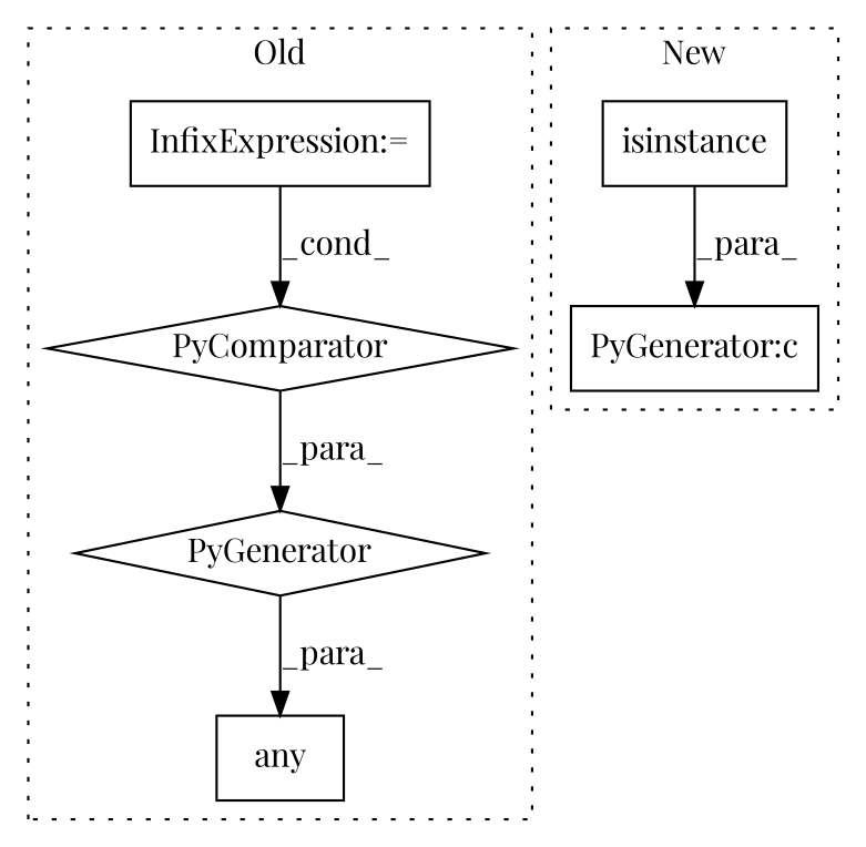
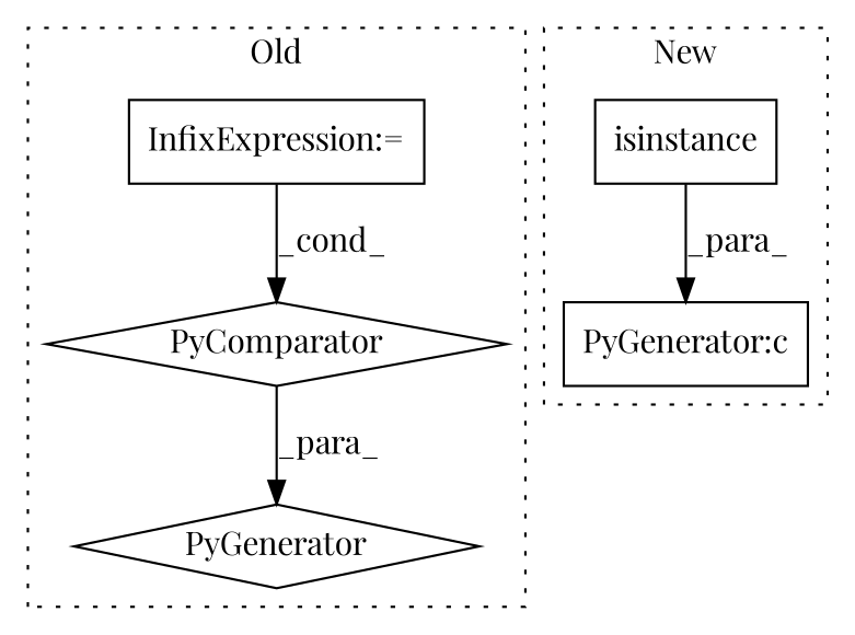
  digraph {
    fontname="Playfair Display"
    node [a=32 fontname="Playfair Display" l=58 s=795 shape=box]
    edge [fontname="Playfair Display"]
-   n1 [l="13,-3" label=any s="698,859"]
    n2 [a=7 label="InfixExpression:="]
    n3 [a=113 label=PyComparator shape=diamond]
    n4 [a=107 l=148 label=PyGenerator s=711 shape=diamond]
    n5 [l="11,1" label=isinstance s="730,769"]
    n6 [a=27 l=4 label="PyGenerator:c" s=726]
    subgraph cluster_1 {
      label=Old
      style=dotted
-     n1
      n2
      n3
      n4
    }
    subgraph cluster_2 {
      label=New
      style=dotted
      n5
      n6
    }
    n2 -> n3 [label=_cond_]
    n3 -> n4 [label=_para_]
-   n4 -> n1 [label=_para_]
    n5 -> n6 [label=_para_]
  }
